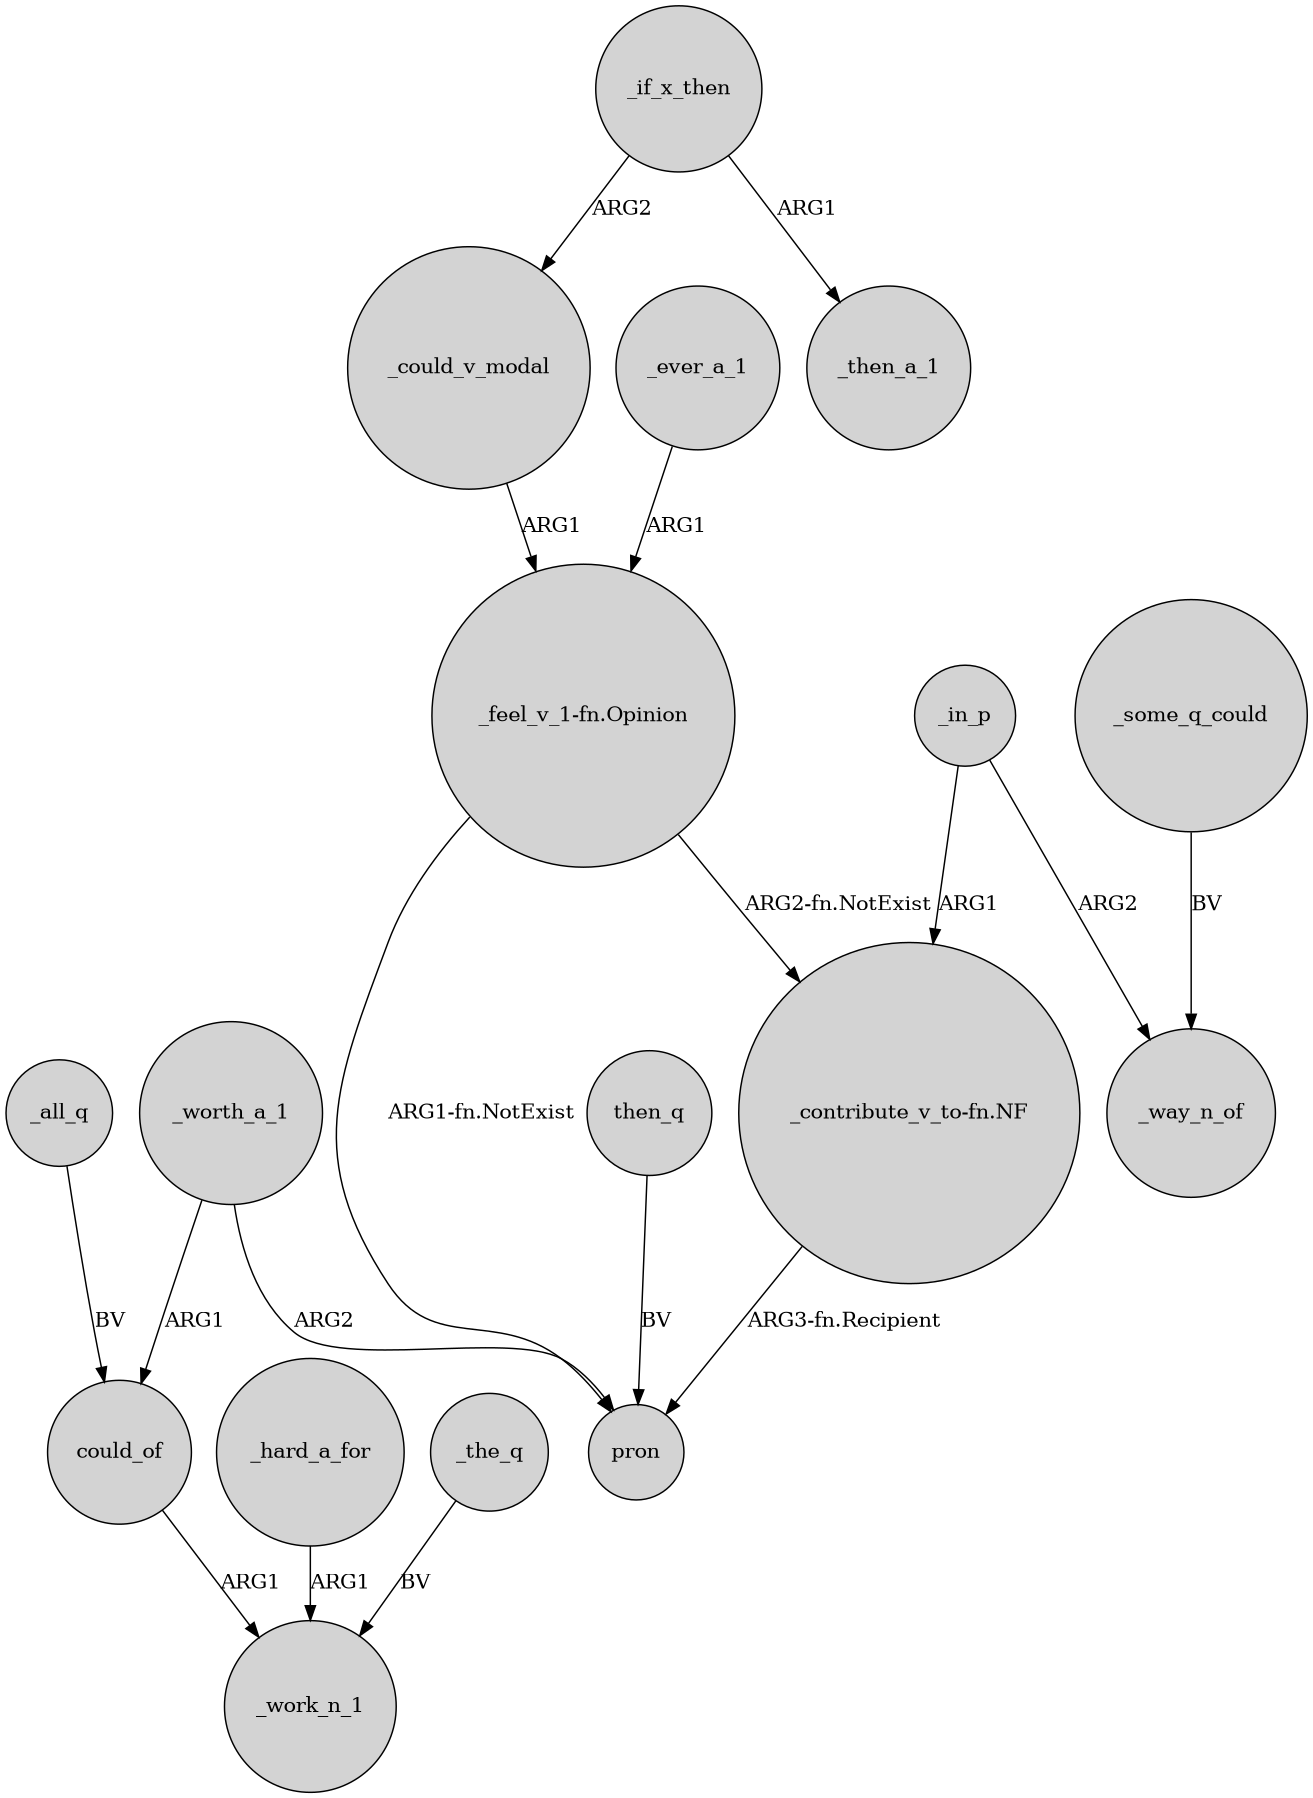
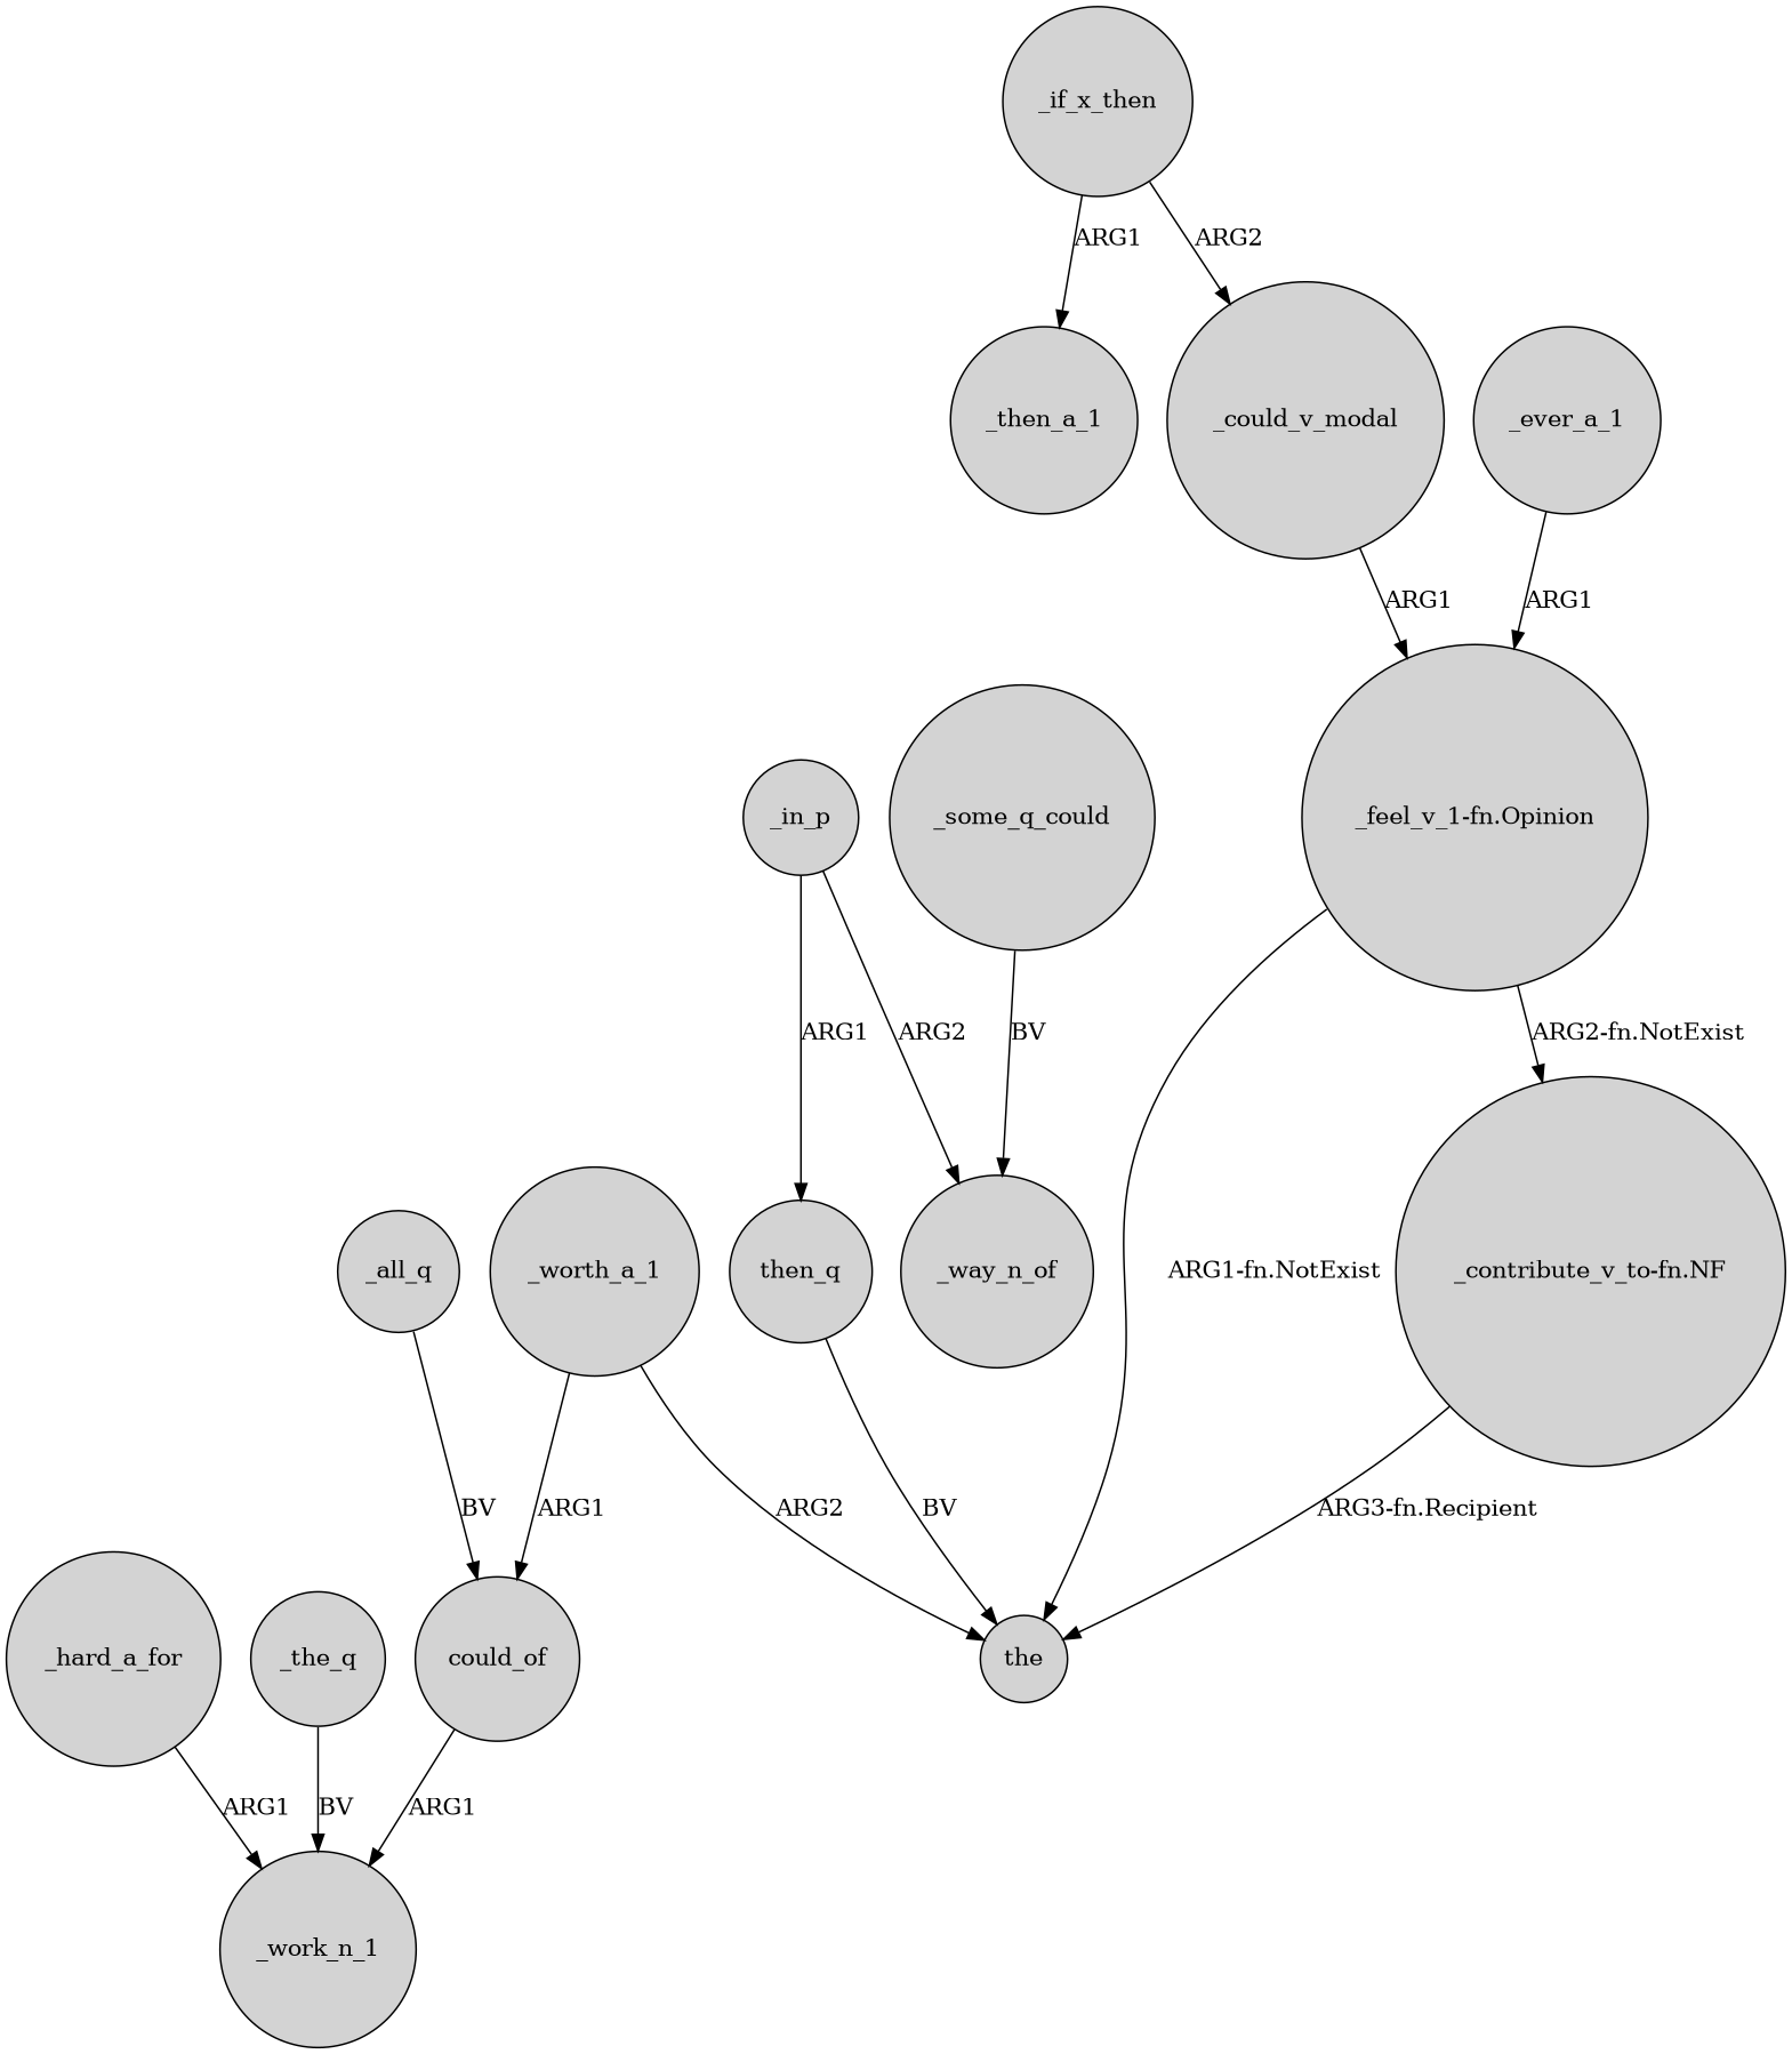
  digraph {
    node [shape=circle style=filled]
    n1 [label=could_of]
    _worth_a_1
-   pron
+   pron [label=the]
    _work_n_1
    _in_p
    "_contribute_v_to-fn.NF"
    _way_n_of
    _if_x_then
    _then_a_1
    _could_v_modal
    "_feel_v_1-fn.Opinion"
    _hard_a_for
    n13 [label=_some_q_could]
    n14 [label=then_q]
    _all_q
    _the_q
    _ever_a_1
    n1 -> _work_n_1 [label=ARG1]
    _worth_a_1 -> n1 [label=ARG1]
    _worth_a_1 -> pron [label=ARG2]
-   _in_p -> "_contribute_v_to-fn.NF" [label=ARG1]
+   _in_p -> n14 [label=ARG1]
    _in_p -> _way_n_of [label=ARG2]
    "_contribute_v_to-fn.NF" -> pron [label="ARG3-fn.Recipient"]
    _if_x_then -> _then_a_1 [label=ARG1]
    _if_x_then -> _could_v_modal [label=ARG2]
    _could_v_modal -> "_feel_v_1-fn.Opinion" [label=ARG1]
    "_feel_v_1-fn.Opinion" -> pron [label="ARG1-fn.NotExist"]
    "_feel_v_1-fn.Opinion" -> "_contribute_v_to-fn.NF" [label="ARG2-fn.NotExist"]
    _hard_a_for -> _work_n_1 [label=ARG1]
    n13 -> _way_n_of [label=BV]
    n14 -> pron [label=BV]
    _all_q -> n1 [label=BV]
    _the_q -> _work_n_1 [label=BV]
    _ever_a_1 -> "_feel_v_1-fn.Opinion" [label=ARG1]
  }
